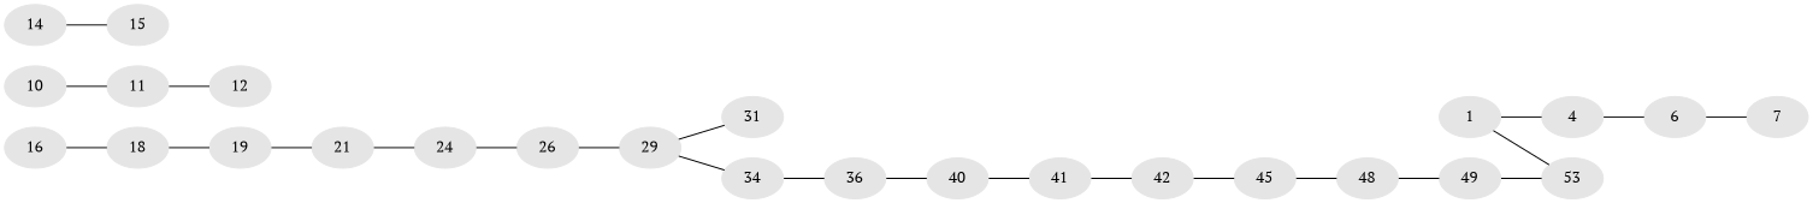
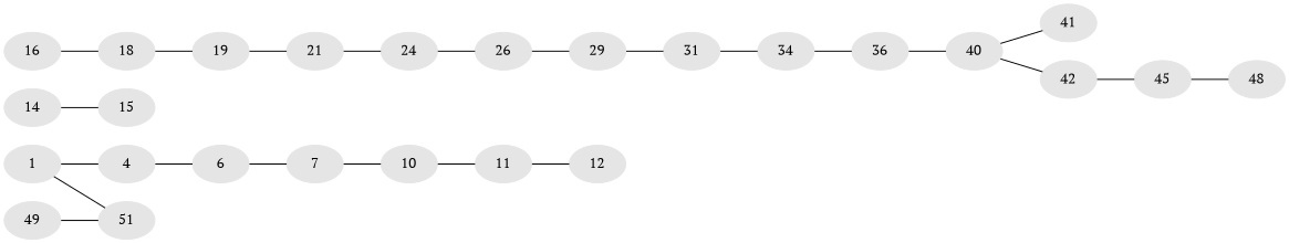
  graph {
    fontname="PT Serif"
    rankdir=LR
    node [color=gray90 fontname="PT Serif" style=filled]
    edge [fontname="PT Serif"]
    1 [super="+2+53"]
    4 [super="+5"]
-   51 [super="+52" label=53]
+   51 [super="+52"]
    6
    7 [super="+8"]
    10
    11
    12 [super="+13"]
    14
    15
    16 [super="+17"]
    18
    19 [super="+20"]
    21 [super="+22"]
    24 [super="+25"]
    26 [super="+27"]
    29 [super="+30"]
    31 [super="+32"]
    34 [super="+35"]
    36 [super="+37"]
    40
    41
    42 [super="+43"]
    45 [super="+46"]
    48
    49 [super="+50"]
    1 -- 4
    1 -- 51
    4 -- 6
    6 -- 7
+   7 -- 10
    10 -- 11
    11 -- 12
    14 -- 15
    16 -- 18
    18 -- 19
    19 -- 21
    21 -- 24
    24 -- 26
    26 -- 29
    29 -- 31
-   29 -- 34
+   31 -- 34
    34 -- 36
    36 -- 40
    40 -- 41
-   41 -- 42
+   40 -- 42
    42 -- 45
    45 -- 48
-   48 -- 49
    49 -- 51
  }
